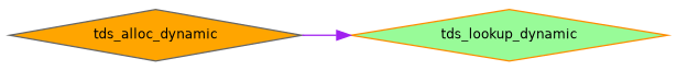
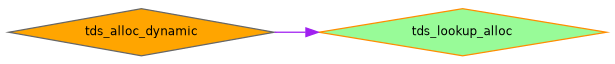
  digraph {
    rankdir=RL
    node [fontname=Helvetica fontsize=10 shape=diamond style=filled]
-   n1 [color=darkorange fillcolor=palegreen fontcolor=black height=0.2 label=tds_lookup_dynamic width=0.4]
+   n1 [color=darkorange fillcolor=palegreen fontcolor=black height=0.2 label=tds_lookup_alloc width=0.4]
    n2 [color=gray40 fillcolor=orange height=0.2 label=tds_alloc_dynamic width=0.4]
    n1 -> n2 [color=purple dir=back fontname=Helvetica fontsize=10 labelfontname=Helvetica labelfontsize=10 style=solid]
  }
